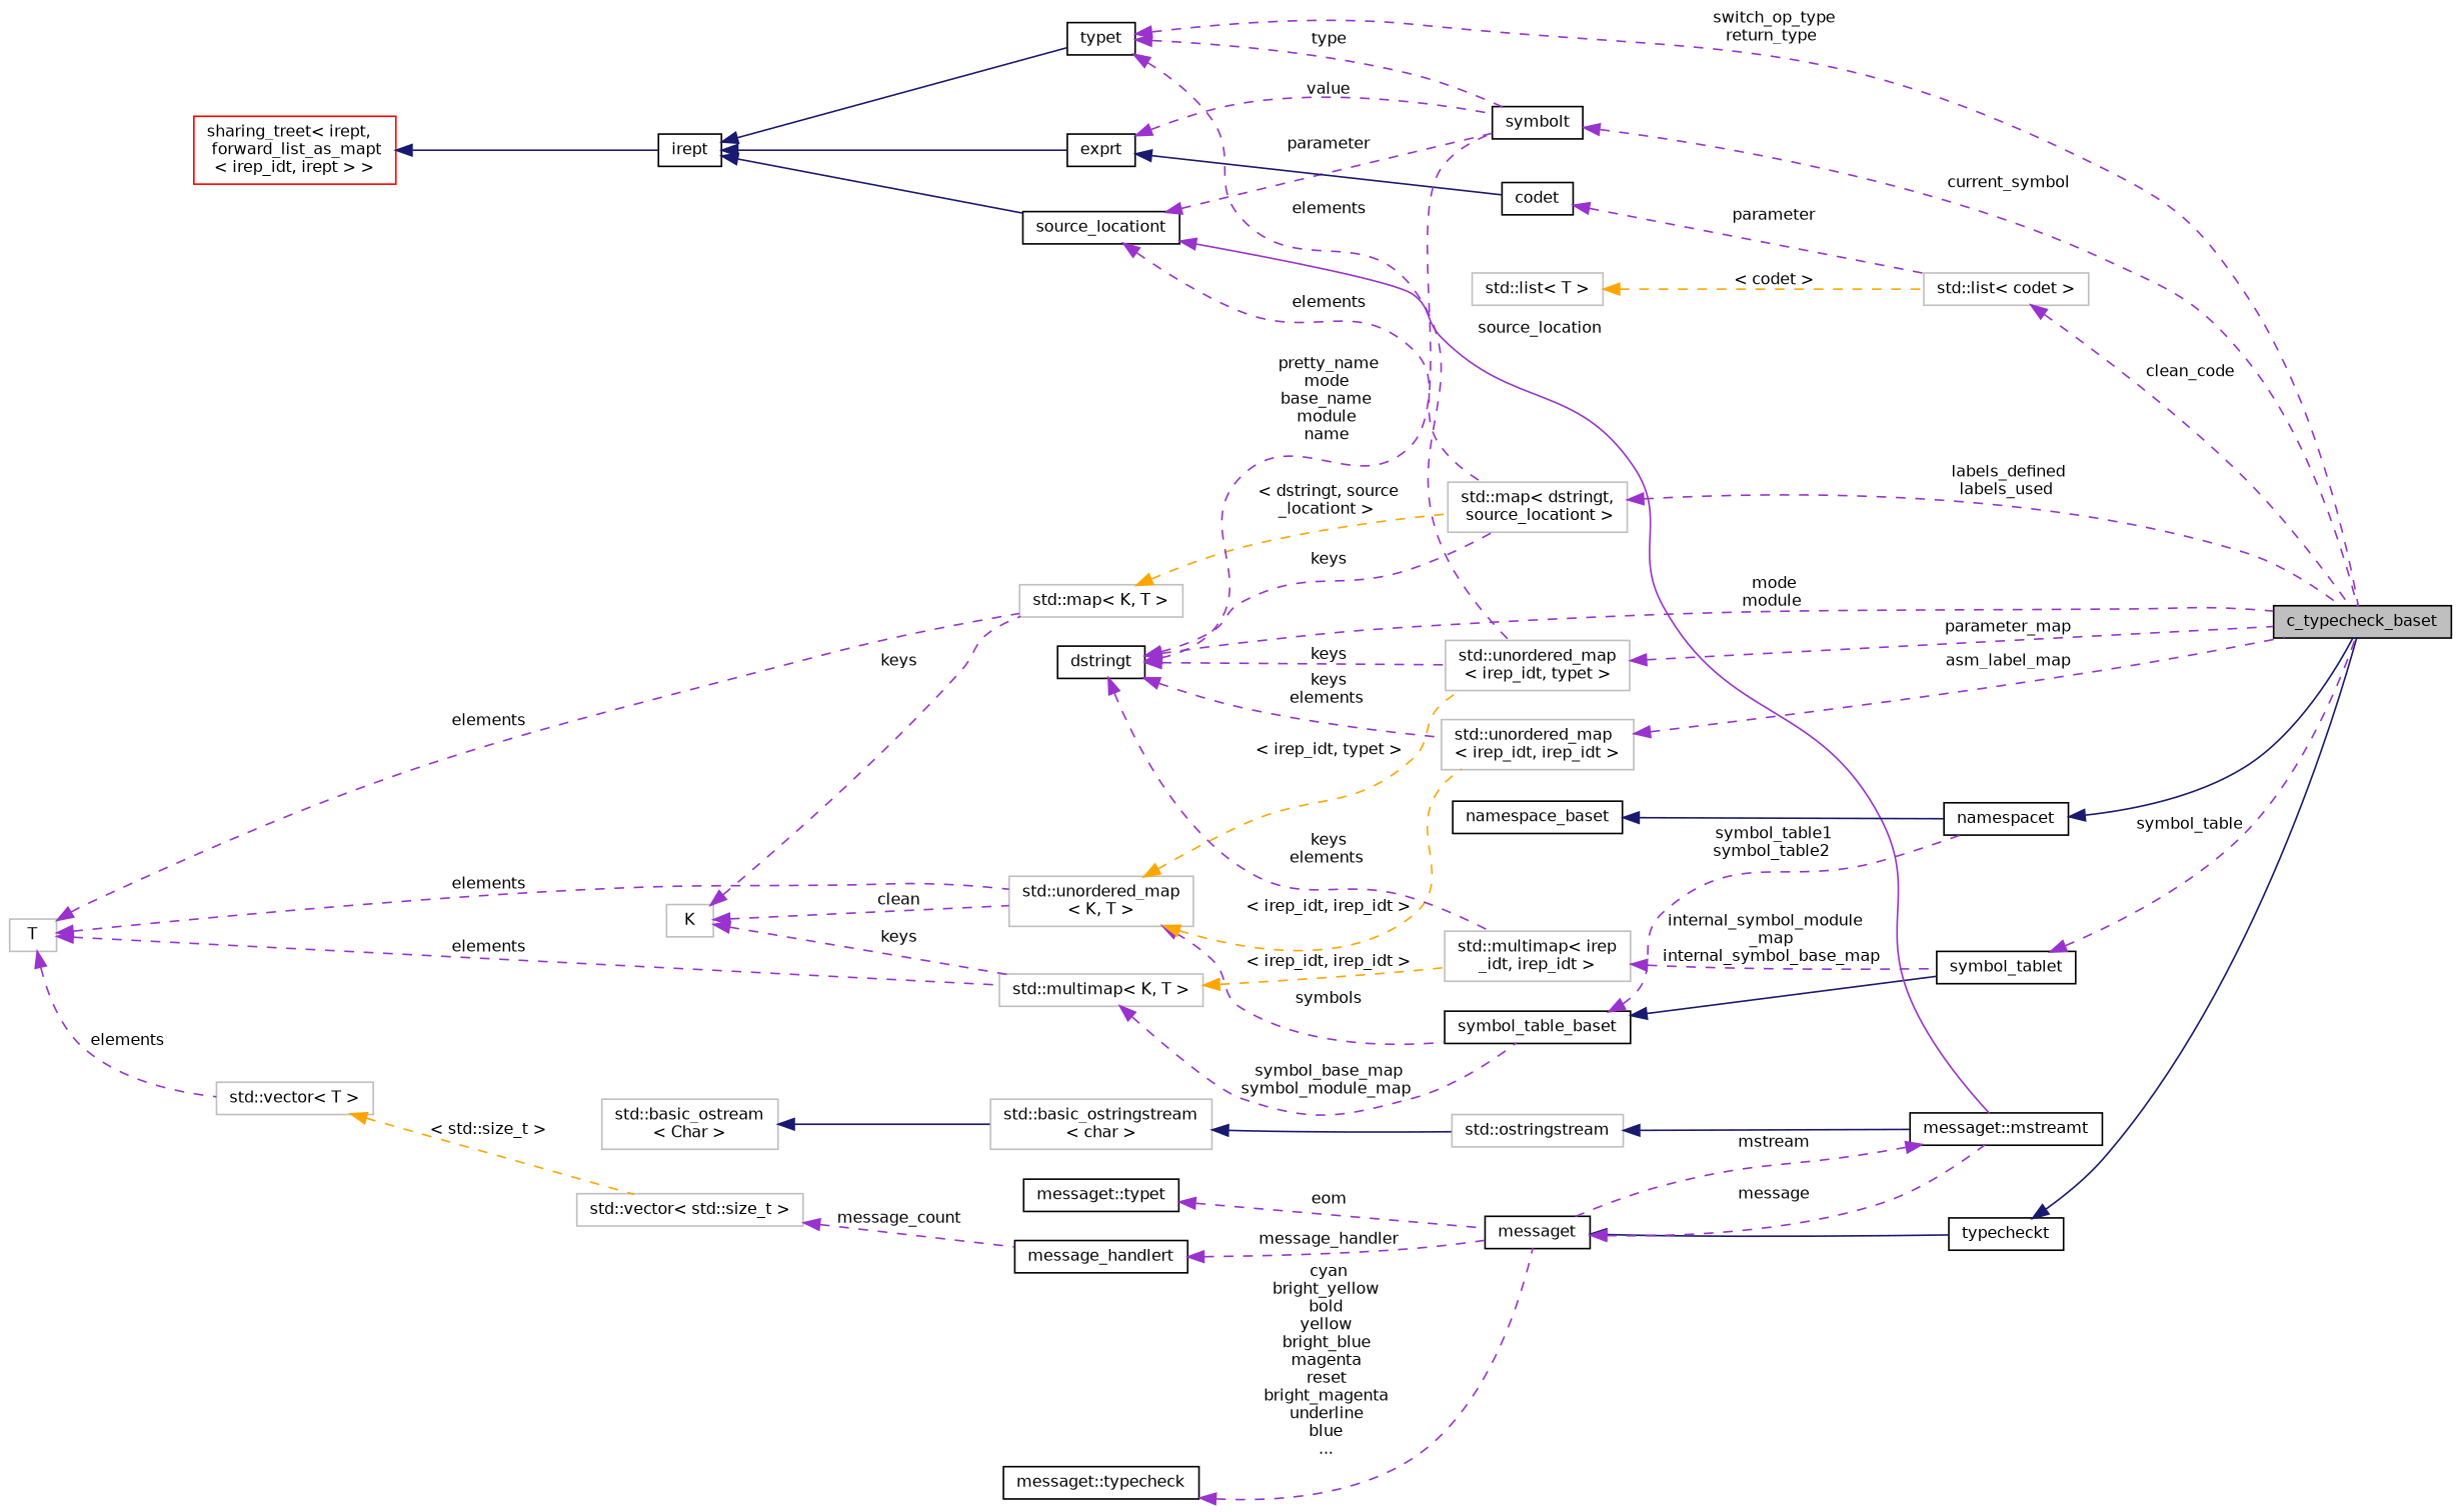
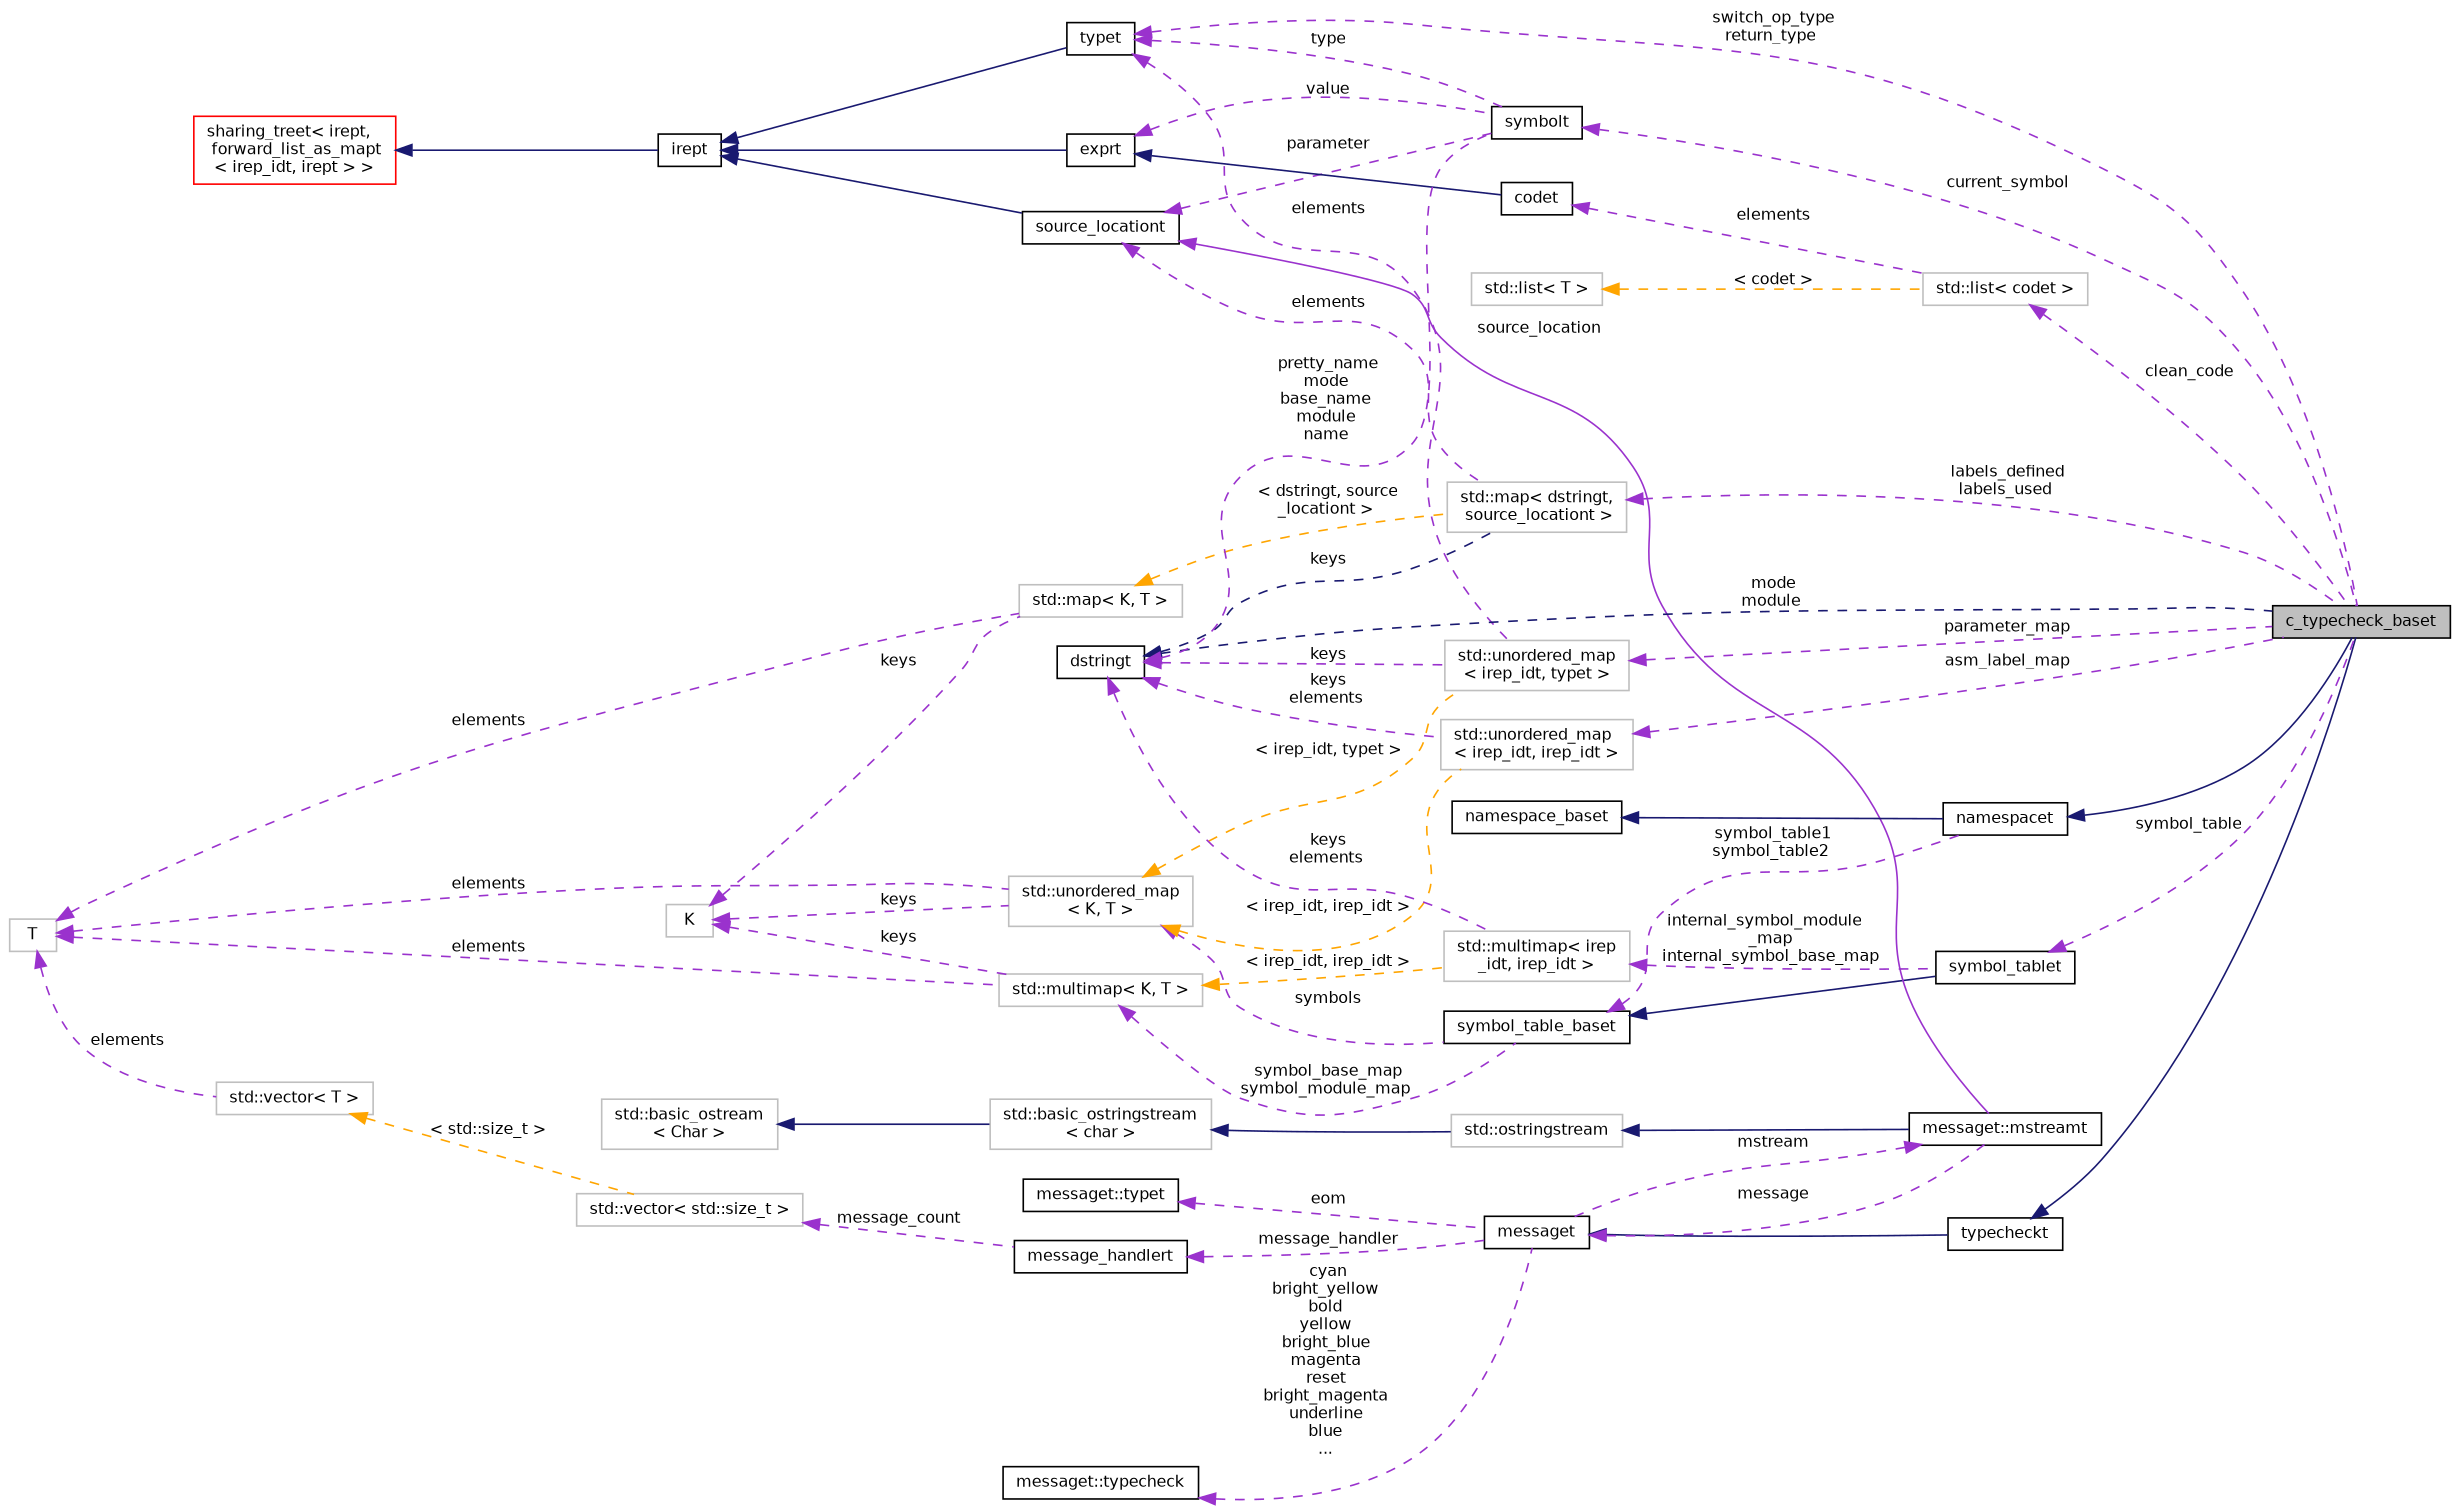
  digraph {
    rankdir=LR
    node [color=black fontname=Helvetica fontsize=10 shape=record]
    edge [color=darkorchid3 dir=back fontname=Helvetica fontsize=10 labelfontname=Helvetica labelfontsize=10 style=dashed]
    n1 [fillcolor=grey75 fontcolor=black height=0.2 label=c_typecheck_baset style=filled width=0.4]
    n2 [height=0.2 label=typecheckt width=0.4]
    n3 [height=0.2 label=messaget width=0.4]
    n4 [height=0.2 label="messaget::mstreamt" width=0.4]
    n5 [height=0.2 label=message_handlert width=0.4]
    n6 [color=grey75 height=0.2 label="std::vector\< std::size_t \>" width=0.4]
    n7 [color=grey75 height=0.2 label="std::vector\< T \>" width=0.4]
    n8 [color=grey75 height=0.2 label=T width=0.4]
    n9 [color=grey75 height=0.2 label="std::multimap\< K, T \>" width=0.4]
    n10 [color=grey75 height=0.2 label="std::unordered_map\l\< K, T \>" width=0.4]
    n11 [color=grey75 height=0.2 label="std::map\< K, T \>" width=0.4]
    n12 [height=0.2 label=symbol_table_baset width=0.4]
    n13 [color=grey75 height=0.2 label="std::multimap\< irep\l_idt, irep_idt \>" width=0.4]
    n14 [color=grey75 height=0.2 label="std::unordered_map\l\< irep_idt, irep_idt \>" width=0.4]
    n15 [color=grey75 height=0.2 label="std::unordered_map\l\< irep_idt, typet \>" width=0.4]
    n16 [color=grey75 height=0.2 label="std::map\< dstringt,\l source_locationt \>" width=0.4]
    n17 [color=grey75 height=0.2 label="std::list\< T \>" width=0.4]
    n18 [color=grey75 height=0.2 label="std::list\< codet \>" width=0.4]
    n19 [height=0.2 label="messaget::typecheck" width=0.4]
    n20 [color=grey75 height=0.2 label="std::ostringstream" width=0.4]
    n21 [color=grey75 height=0.2 label="std::basic_ostringstream\l\< char \>" width=0.4]
    n22 [color=grey75 height=0.2 label="std::basic_ostream\l\< Char \>" width=0.4]
    n23 [height=0.2 label=source_locationt width=0.4]
    n24 [height=0.2 label=symbolt width=0.4]
    n25 [height=0.2 label=irept width=0.4]
    n26 [height=0.2 label=typet width=0.4]
    n27 [height=0.2 label=exprt width=0.4]
    n28 [height=0.2 label=codet width=0.4]
    n29 [color=red height=0.2 label="sharing_treet\< irept,\l forward_list_as_mapt\l\< irep_idt, irept \> \>" width=0.4]
    n30 [height=0.2 label="messaget::typet" width=0.4]
    n31 [height=0.2 label=namespacet width=0.4]
    n32 [height=0.2 label=namespace_baset width=0.4]
    n33 [height=0.2 label=symbol_tablet width=0.4]
    n34 [color=grey75 height=0.2 label=K width=0.4]
    n35 [height=0.2 label=dstringt width=0.4]
    n2 -> n1 [color=midnightblue style=solid]
    n3 -> n2 [color=midnightblue style=solid]
    n3 -> n4 [label=" message"]
    n4 -> n3 [label=" mstream"]
    n5 -> n3 [label=" message_handler"]
    n6 -> n5 [label=" message_count"]
    n7 -> n6 [color=orange label=" \< std::size_t \>"]
    n8 -> n7 [label=" elements"]
    n8 -> n9 [label=" elements"]
    n8 -> n10 [label=" elements"]
    n8 -> n11 [label=" elements"]
    n9 -> n12 [label=" symbol_base_map\nsymbol_module_map"]
    n9 -> n13 [color=orange label=" \< irep_idt, irep_idt \>"]
    n10 -> n12 [label=" symbols"]
    n10 -> n14 [color=orange label=" \< irep_idt, irep_idt \>"]
    n10 -> n15 [color=orange label=" \< irep_idt, typet \>"]
    n11 -> n16 [color=orange label=" \< dstringt, source\l_locationt \>"]
    n12 -> n31 [label=" symbol_table1\nsymbol_table2"]
    n12 -> n33 [color=midnightblue style=solid]
    n13 -> n33 [label=" internal_symbol_module\l_map\ninternal_symbol_base_map"]
    n14 -> n1 [label=" asm_label_map"]
    n15 -> n1 [label=" parameter_map"]
    n16 -> n1 [label=" labels_defined\nlabels_used"]
    n17 -> n18 [color=orange label=" \< codet \>"]
    n18 -> n1 [label=" clean_code"]
    n19 -> n3 [label=" cyan\nbright_yellow\nbold\nyellow\nbright_blue\nmagenta\nreset\nbright_magenta\nunderline\nblue\n..."]
    n20 -> n4 [color=midnightblue style=solid]
    n21 -> n20 [color=midnightblue style=solid]
    n22 -> n21 [color=midnightblue style=solid]
    n23 -> n4 [label=" source_location" style=solid]
    n23 -> n16 [label=" elements"]
    n23 -> n24 [label=" parameter"]
    n24 -> n1 [label=" current_symbol"]
    n25 -> n23 [color=midnightblue style=solid]
    n25 -> n26 [color=midnightblue style=solid]
    n25 -> n27 [color=midnightblue style=solid]
    n26 -> n1 [label=" switch_op_type\nreturn_type"]
    n26 -> n15 [label=" elements"]
    n26 -> n24 [label=" type"]
    n27 -> n24 [label=" value"]
    n27 -> n28 [color=midnightblue style=solid]
-   n28 -> n18 [label=" parameter"]
+   n28 -> n18 [label=" elements"]
    n29 -> n25 [color=midnightblue style=solid]
    n30 -> n3 [label=" eom"]
    n31 -> n1 [color=midnightblue style=solid]
    n32 -> n31 [color=midnightblue style=solid]
    n33 -> n1 [label=" symbol_table"]
    n34 -> n9 [label=" keys"]
-   n34 -> n10 [label=" clean"]
+   n34 -> n10 [label=" keys"]
    n34 -> n11 [label=" keys"]
-   n35 -> n1 [label=" mode\nmodule"]
+   n35 -> n1 [color=midnightblue label=" mode\nmodule"]
    n35 -> n13 [label=" keys\nelements"]
    n35 -> n14 [label=" keys\nelements"]
    n35 -> n15 [label=" keys"]
-   n35 -> n16 [label=" keys"]
+   n35 -> n16 [color=midnightblue label=" keys"]
    n35 -> n24 [label=" pretty_name\nmode\nbase_name\nmodule\nname"]
  }
